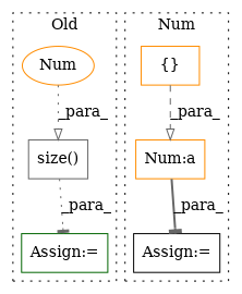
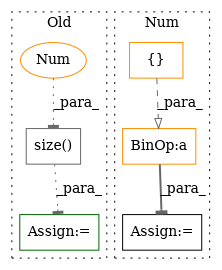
  digraph {
    node [a=68 color=darkorange l=3 shape=box]
    edge [arrowhead=tee color=gray40 style=dotted]
    n1 [a=75 color=gray40 l="22,1" label="size()" s="1217,1240"]
    n2 [a=76 l=1 label=Num s=1239 shape=ellipse]
    n3 [color=darkgreen label="Assign:=" s=1214]
    n4 [a=59 l="1,0" label="{}" s="936,938"]
    n5 [color=black label="Assign:=" s=933]
-   n6 [a=82 label="Num:a" s=939]
+   n6 [a=82 label="BinOp:a" s=939]
    subgraph cluster_1 {
      label=Old
      style=dotted
      n1
      n2
      n3
    }
    subgraph cluster_2 {
      label=Num
      style=dotted
      n4
      n5
      n6
    }
    n1 -> n3 [label=_para_]
-   n2 -> n1 [arrowhead=onormal label=_para_]
+   n2 -> n1 [label=_para_]
    n4 -> n6 [arrowhead=onormal label=_para_ style=dashed]
    n6 -> n5 [label=_para_ style=bold]
  }
